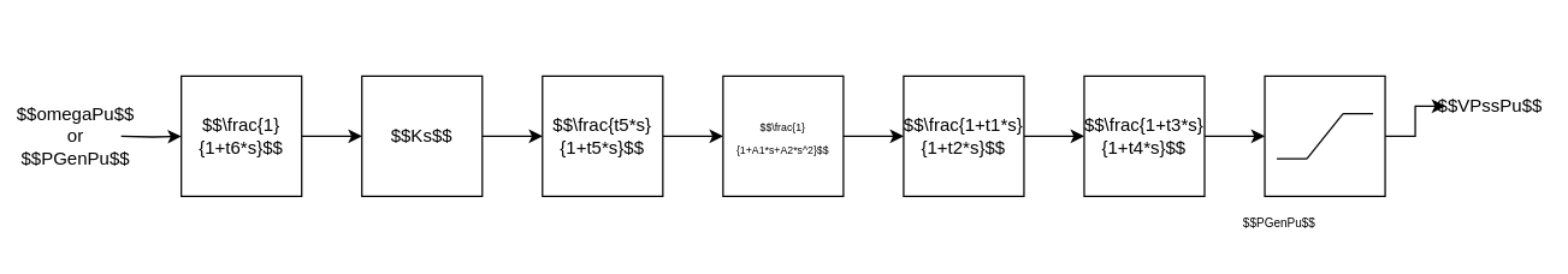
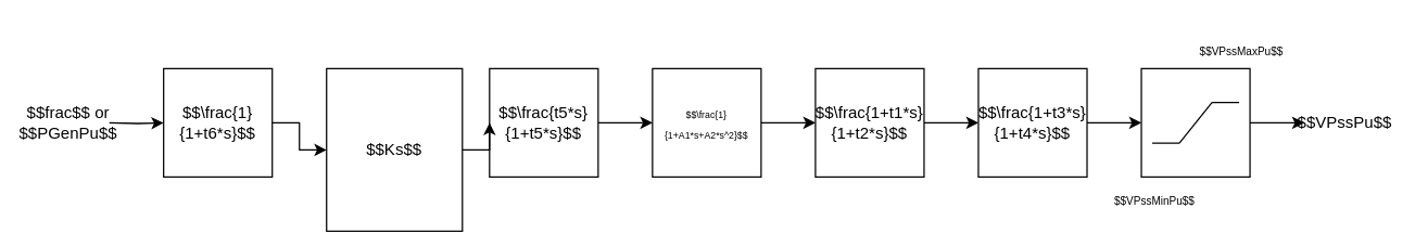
  <mxCell id="0" />
  <mxCell id="1" parent="0" />
  <mxCell id="2" value="" style="edgeStyle=orthogonalEdgeStyle;rounded=0;orthogonalLoop=1;jettySize=auto;html=1;" parent="1" target="8" edge="1"><mxGeometry relative="1" as="geometry"><mxPoint x="80" y="90" as="sourcePoint" /></mxGeometry></mxCell>
  <mxCell id="3" value="" style="edgeStyle=orthogonalEdgeStyle;rounded=0;orthogonalLoop=1;jettySize=auto;html=1;" parent="1" source="4" target="10" edge="1"><mxGeometry relative="1" as="geometry" /></mxCell>
  <mxCell id="4" value="&lt;font style=&quot;font-size: 7px;&quot;&gt;$$\frac{1}{1+A1*s+A2*s^2}$$&lt;/font&gt;" style="whiteSpace=wrap;html=1;aspect=fixed;" parent="1" vertex="1"><mxGeometry x="480" y="50" width="80" height="80" as="geometry" /></mxCell>
  <mxCell id="5" value="" style="edgeStyle=orthogonalEdgeStyle;rounded=0;orthogonalLoop=1;jettySize=auto;html=1;" parent="1" source="6" target="4" edge="1"><mxGeometry relative="1" as="geometry" /></mxCell>
  <mxCell id="6" value="$$\frac{t5*s}{1+t5*s}$$" style="whiteSpace=wrap;html=1;aspect=fixed;" parent="1" vertex="1"><mxGeometry x="360" y="50" width="80" height="80" as="geometry" /></mxCell>
  <mxCell id="7" value="" style="edgeStyle=orthogonalEdgeStyle;rounded=0;orthogonalLoop=1;jettySize=auto;html=1;" parent="1" source="8" target="12" edge="1"><mxGeometry relative="1" as="geometry" /></mxCell>
  <mxCell id="8" value="$$\frac{1}{1+t6*s}$$" style="rounded=0;whiteSpace=wrap;html=1;" parent="1" vertex="1"><mxGeometry x="120" y="50" width="80" height="80" as="geometry" /></mxCell>
  <mxCell id="9" value="" style="edgeStyle=orthogonalEdgeStyle;rounded=0;orthogonalLoop=1;jettySize=auto;html=1;" parent="1" source="10" target="13" edge="1"><mxGeometry relative="1" as="geometry" /></mxCell>
  <mxCell id="10" value="$$\frac{1+t1*s}{1+t2*s}$$" style="whiteSpace=wrap;html=1;aspect=fixed;" parent="1" vertex="1"><mxGeometry x="600" y="50" width="80" height="80" as="geometry" /></mxCell>
  <mxCell id="11" value="" style="edgeStyle=orthogonalEdgeStyle;rounded=0;orthogonalLoop=1;jettySize=auto;html=1;" parent="1" source="12" target="6" edge="1"><mxGeometry relative="1" as="geometry" /></mxCell>
- <mxCell id="12" value="$$Ks$$" style="rounded=0;whiteSpace=wrap;html=1;" parent="1" vertex="1"><mxGeometry x="240" y="50" width="80" height="80" as="geometry" /></mxCell>
+ <mxCell id="12" value="$$Ks$$" style="rounded=0;whiteSpace=wrap;html=1;" parent="1" vertex="1"><mxGeometry x="240" y="50" width="100" height="120" as="geometry" /></mxCell>
  <mxCell id="13" value="$$\frac{1+t3*s}{1+t4*s}$$" style="whiteSpace=wrap;html=1;aspect=fixed;" parent="1" vertex="1"><mxGeometry x="720" y="50" width="80" height="80" as="geometry" /></mxCell>
  <mxCell id="14" value="" style="edgeStyle=orthogonalEdgeStyle;rounded=0;orthogonalLoop=1;jettySize=auto;html=1;entryX=0;entryY=0.5;entryDx=0;entryDy=0;" parent="1" source="15" target="22" edge="1"><mxGeometry relative="1" as="geometry"><mxPoint x="960" y="90" as="targetPoint" /></mxGeometry></mxCell>
  <mxCell id="15" value="" style="whiteSpace=wrap;html=1;aspect=fixed;" parent="1" vertex="1"><mxGeometry x="840" y="50" width="80" height="80" as="geometry" /></mxCell>
  <mxCell id="16" value="" style="endArrow=none;html=1;" parent="1" edge="1"><mxGeometry width="50" height="50" relative="1" as="geometry"><mxPoint x="868" y="105" as="sourcePoint" /><mxPoint x="892" y="75" as="targetPoint" /></mxGeometry></mxCell>
  <mxCell id="17" value="" style="endArrow=none;html=1;" parent="1" edge="1"><mxGeometry width="50" height="50" relative="1" as="geometry"><mxPoint x="892" y="75" as="sourcePoint" /><mxPoint x="912" y="75" as="targetPoint" /></mxGeometry></mxCell>
+ <mxCell id="18" value="&lt;font style=&quot;font-size: 8px;&quot;&gt;$$VPssMaxPu$$&lt;/font&gt;" style="text;html=1;strokeColor=none;fillColor=none;align=center;verticalAlign=middle;whiteSpace=wrap;rounded=0;fontSize=15;" parent="1" vertex="1"><mxGeometry x="884" y="20" width="60" height="30" as="geometry" /></mxCell>
  <mxCell id="19" value="" style="endArrow=none;html=1;" parent="1" edge="1"><mxGeometry width="50" height="50" relative="1" as="geometry"><mxPoint x="868" y="105" as="sourcePoint" /><mxPoint x="848" y="105" as="targetPoint" /></mxGeometry></mxCell>
- <mxCell id="20" value="&lt;font style=&quot;font-size: 8px;&quot;&gt;$$PGenPu$$&lt;/font&gt;" style="text;html=1;strokeColor=none;fillColor=none;align=center;verticalAlign=middle;whiteSpace=wrap;rounded=0;fontSize=15;" parent="1" vertex="1"><mxGeometry x="820" y="130" width="60" height="30" as="geometry" /></mxCell>
+ <mxCell id="20" value="&lt;font style=&quot;font-size: 8px;&quot;&gt;$$VPssMinPu$$&lt;/font&gt;" style="text;html=1;strokeColor=none;fillColor=none;align=center;verticalAlign=middle;whiteSpace=wrap;rounded=0;fontSize=15;" parent="1" vertex="1"><mxGeometry x="820" y="130" width="60" height="30" as="geometry" /></mxCell>
  <mxCell id="21" value="" style="endArrow=classic;html=1;rounded=0;exitX=1;exitY=0.5;exitDx=0;exitDy=0;entryX=0;entryY=0.5;entryDx=0;entryDy=0;" parent="1" source="13" target="15" edge="1"><mxGeometry width="50" height="50" relative="1" as="geometry"><mxPoint x="600" y="140" as="sourcePoint" /><mxPoint x="650" y="90" as="targetPoint" /></mxGeometry></mxCell>
- <mxCell id="22" value="$$VPssPu$$" style="text;strokeColor=none;align=center;fillColor=none;html=1;verticalAlign=middle;whiteSpace=wrap;rounded=0;" vertex="1" parent="1"><mxGeometry x="960" y="55" width="60" height="30" as="geometry" /></mxCell>
- <mxCell id="23" value="$$omegaPu$$ or $$PGenPu$$" style="text;strokeColor=none;align=center;fillColor=none;html=1;verticalAlign=middle;whiteSpace=wrap;rounded=0;" vertex="1" parent="1"><mxGeometry x="20" y="75" width="60" height="30" as="geometry" /></mxCell>
+ <mxCell id="22" value="$$VPssPu$$" style="text;strokeColor=none;align=center;fillColor=none;html=1;verticalAlign=middle;whiteSpace=wrap;rounded=0;" vertex="1" parent="1"><mxGeometry x="960" y="75" width="60" height="30" as="geometry" /></mxCell>
+ <mxCell id="23" value="$$frac$$ or $$PGenPu$$" style="text;strokeColor=none;align=center;fillColor=none;html=1;verticalAlign=middle;whiteSpace=wrap;rounded=0;" vertex="1" parent="1"><mxGeometry x="20" y="75" width="60" height="30" as="geometry" /></mxCell>
